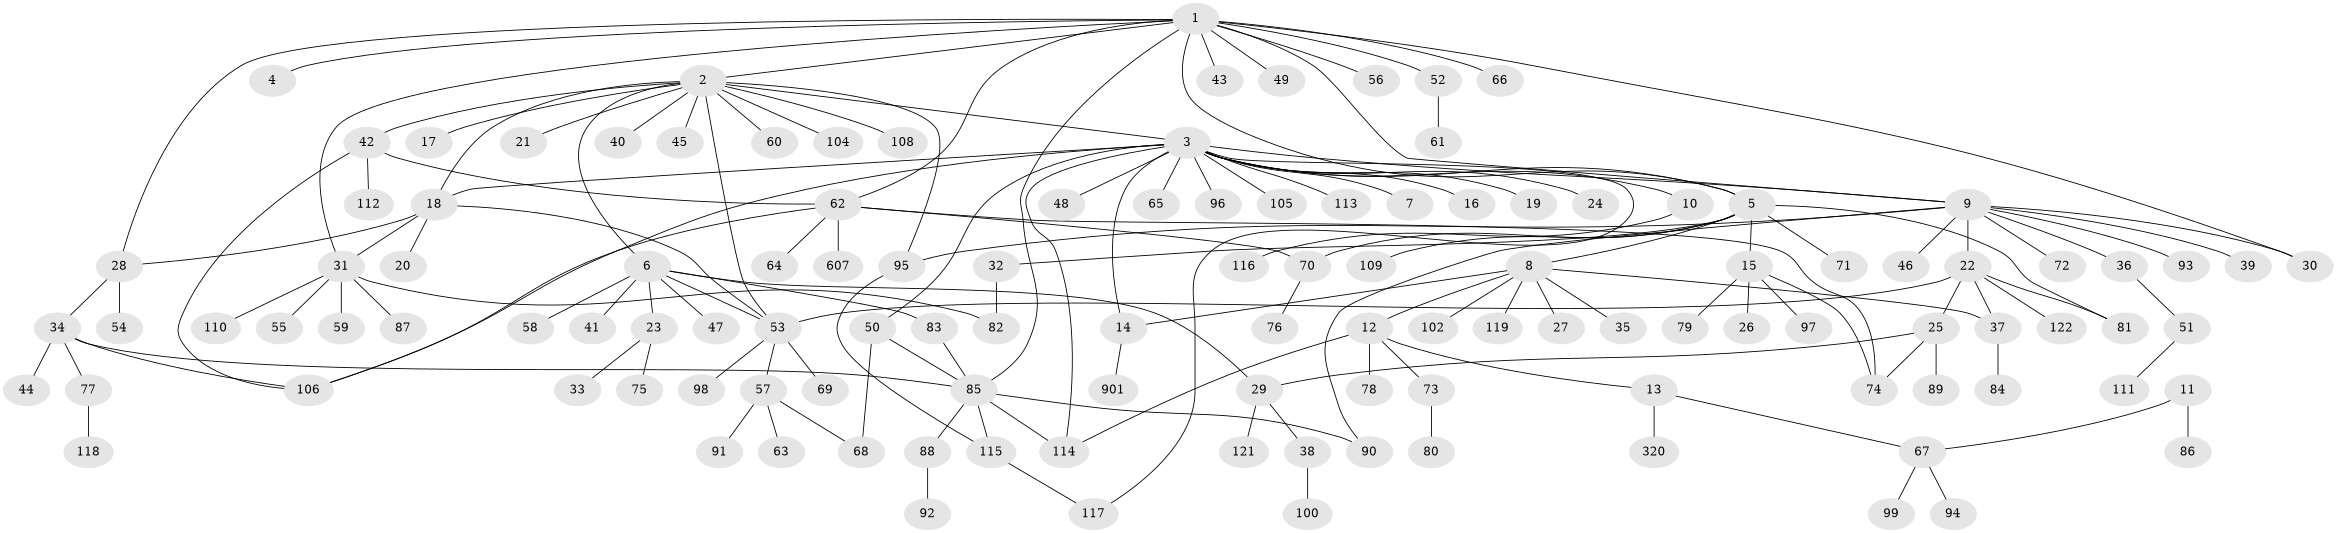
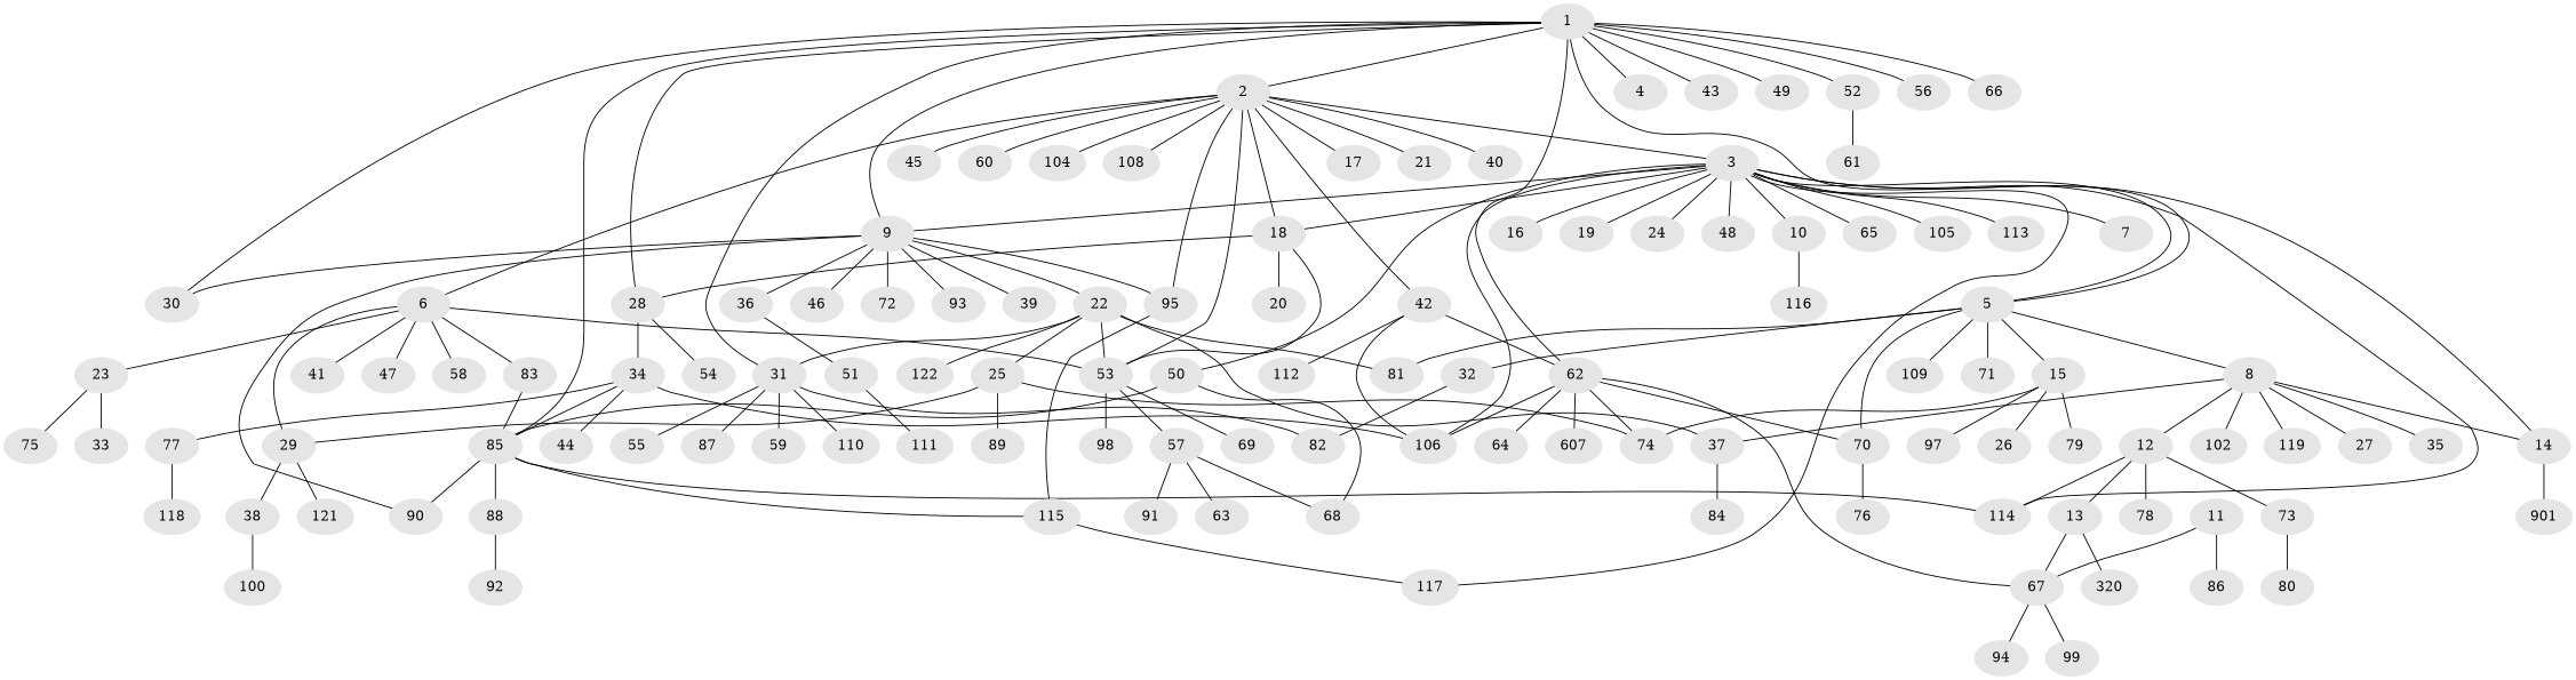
  graph {
    node [color=gray90 style=filled]
    1
    2
    4
    5
    9
    28
    30
    31
    43
    49
    52
    56
    62
    66
    85
    3
    6
    17
    18
    21
    40
    42
    45
    53
    60
    95
    104
    108
    8
    15
    32
    70
    71
    81
    109
    22
    36
    39
    46
    72
    90
    93
    34
    54
    55
    59
    82
    87
    110
    61
    106
    67
    74
    64
    n55 [label=607]
    114
    88
    115
    7
    10
    14
    16
    19
    24
    48
    50
    65
-   96
    105
    113
    117
    23
    29
    41
    47
    58
    83
    20
    112
    57
    69
    98
    116
    n84 [label=901]
    68
    12
    27
    35
    37
    102
    119
    11
    86
    26
    79
    97
    76
    33
    75
    38
    121
    13
    73
    78
    84
    25
    122
    51
    94
    99
    n111 [label=320]
    80
    89
    44
    77
    100
    118
    111
    63
    91
    92
    1 -- 2
    1 -- 4
    1 -- 5
    1 -- 9
    1 -- 28
    1 -- 30
    1 -- 31
    1 -- 43
    1 -- 49
    1 -- 52
    1 -- 56
    1 -- 62
    1 -- 66
    1 -- 85
    2 -- 3
    2 -- 6
    2 -- 17
    2 -- 18
    2 -- 21
    2 -- 40
    2 -- 42
    2 -- 45
    2 -- 53
    2 -- 60
    2 -- 95
    2 -- 104
    2 -- 108
    5 -- 8
    5 -- 15
    5 -- 32
    5 -- 70
    5 -- 71
    5 -- 81
    5 -- 109
    9 -- 30
    9 -- 95
    9 -- 22
    9 -- 36
    9 -- 39
    9 -- 46
    9 -- 72
    9 -- 90
    9 -- 93
    28 -- 34
    28 -- 54
    31 -- 55
    31 -- 59
    31 -- 82
    31 -- 87
    31 -- 110
    52 -- 61
    62 -- 70
    62 -- 106
+   62 -- 67
    62 -- 74
    62 -- 64
    62 -- n55
    85 -- 90
    85 -- 114
    85 -- 88
    85 -- 115
    3 -- 5
    3 -- 9
    3 -- 18
    3 -- 106
    3 -- 114
    3 -- 7
    3 -- 10
    3 -- 14
    3 -- 16
    3 -- 19
    3 -- 24
    3 -- 48
    3 -- 50
    3 -- 65
-   3 -- 96
    3 -- 105
    3 -- 113
    3 -- 117
    6 -- 53
    6 -- 23
    6 -- 29
    6 -- 41
    6 -- 47
    6 -- 58
    6 -- 83
    18 -- 28
-   18 -- 31
+   22 -- 31
    18 -- 53
    18 -- 20
    42 -- 62
    42 -- 106
    42 -- 112
    53 -- 57
    53 -- 69
    53 -- 98
    95 -- 115
    8 -- 14
    8 -- 12
    8 -- 27
    8 -- 35
    8 -- 37
    8 -- 102
    8 -- 119
    15 -- 74
    15 -- 26
    15 -- 79
    15 -- 97
    32 -- 82
    70 -- 76
    22 -- 53
    22 -- 81
    22 -- 37
    22 -- 25
    22 -- 122
    36 -- 51
    34 -- 85
    34 -- 106
    34 -- 44
    34 -- 77
    67 -- 94
    67 -- 99
    88 -- 92
    115 -- 117
    10 -- 116
    14 -- n84
    50 -- 85
    50 -- 68
    23 -- 33
    23 -- 75
    29 -- 38
    29 -- 121
    83 -- 85
    57 -- 68
    57 -- 63
    57 -- 91
    12 -- 114
    12 -- 13
    12 -- 73
    12 -- 78
    37 -- 84
    11 -- 67
    11 -- 86
    38 -- 100
    13 -- 67
    13 -- n111
    73 -- 80
    25 -- 74
    25 -- 29
    25 -- 89
    51 -- 111
    77 -- 118
  }
